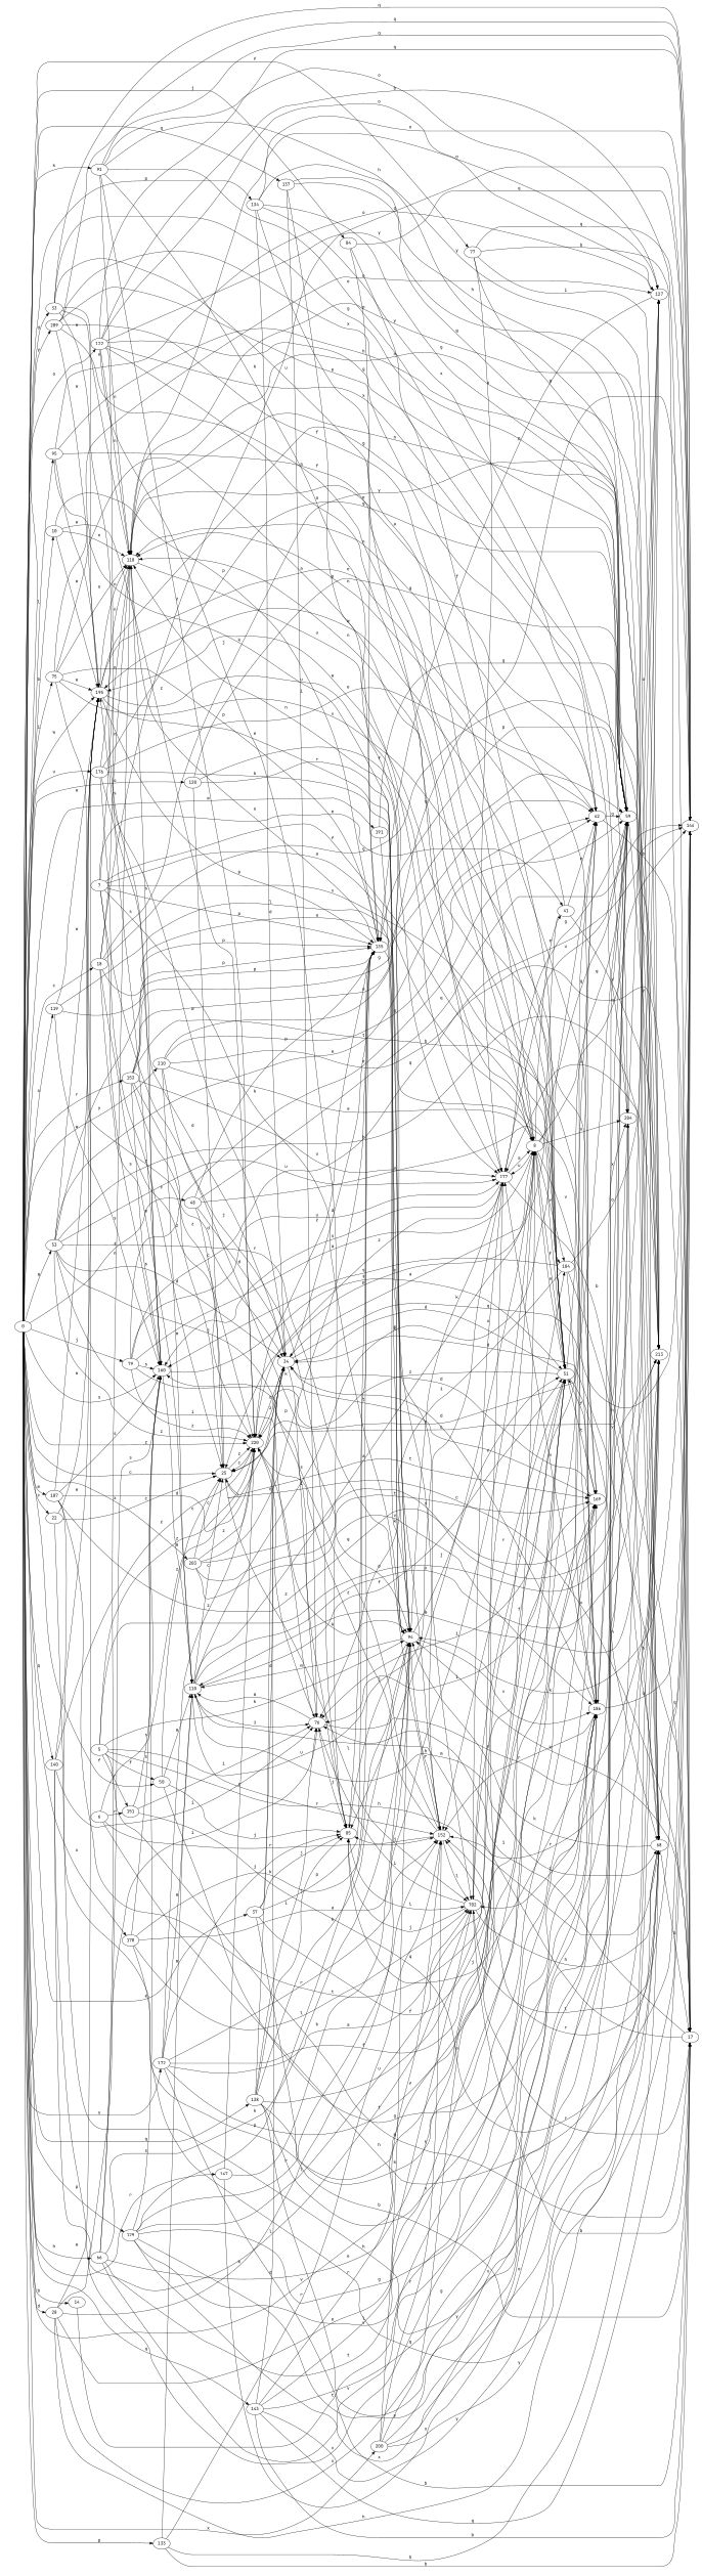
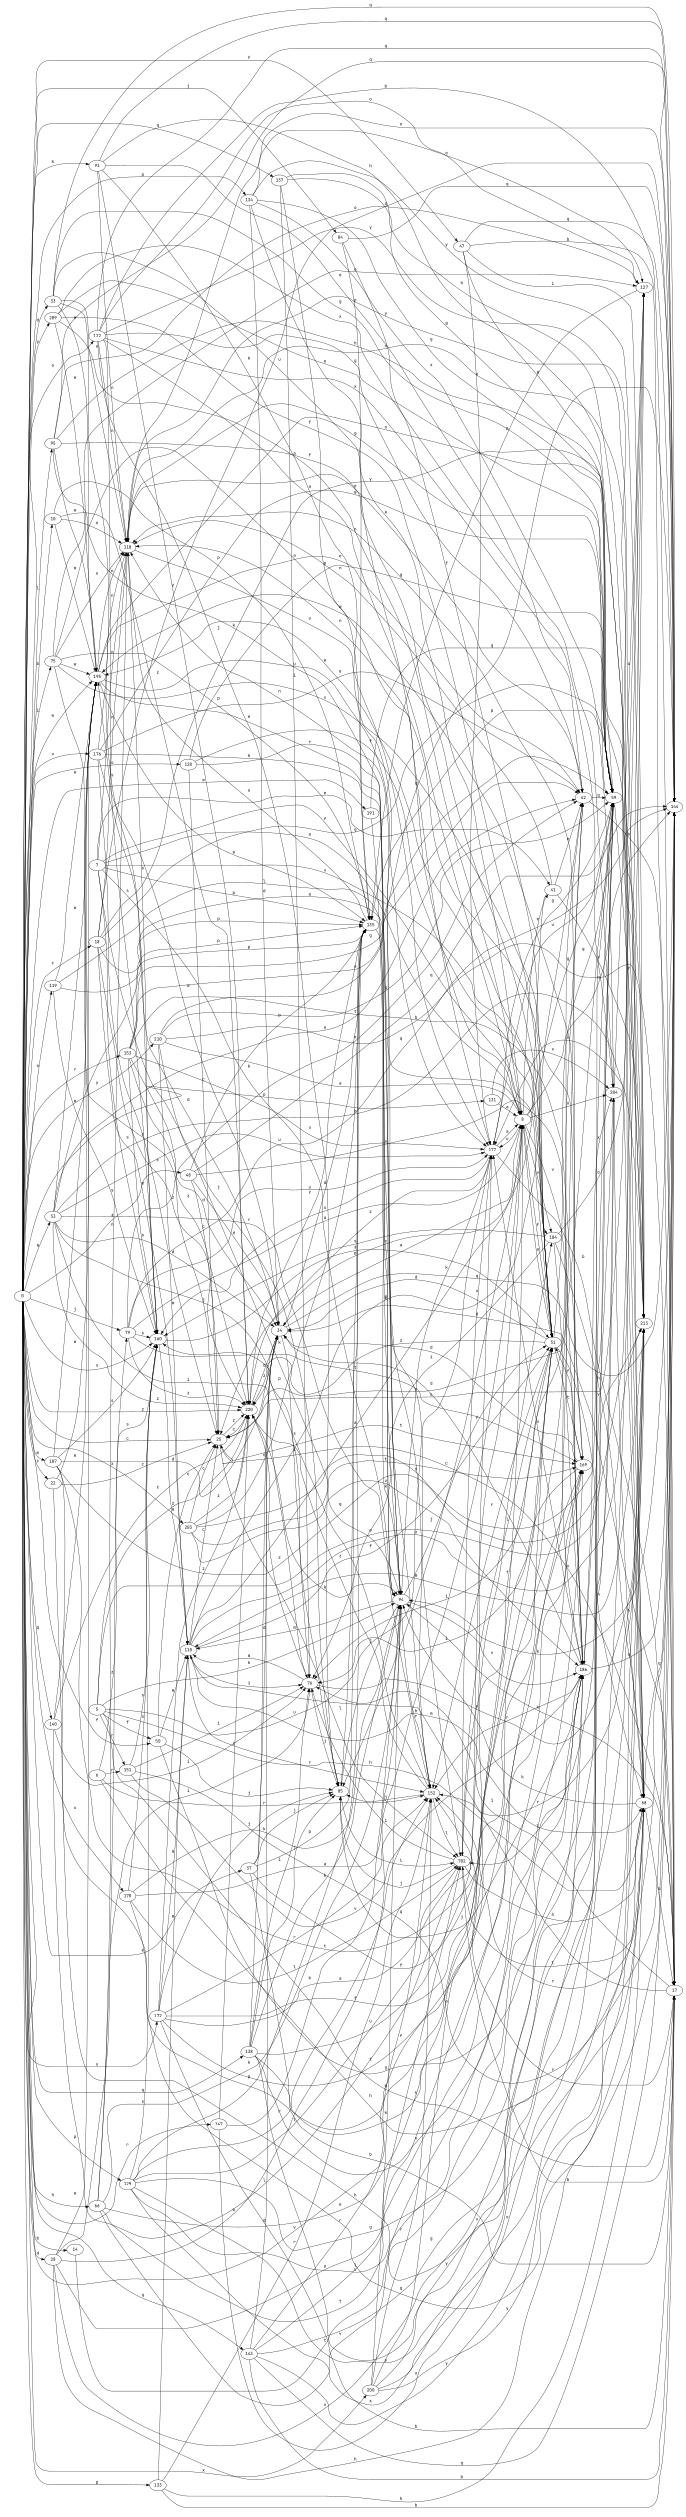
  strict digraph {
    fontname="JetBrains Mono"
    rankdir=LR
    node [fontname="JetBrains Mono"]
    edge [fontname="JetBrains Mono"]
    0
    10
    14
    18
    22
    25
    28
    33
    37
-   47 [label=77]
+   47
    48
    50
    53
    66
    75
    79
    84
    91
    95
    107
    119
    120
    122
    129
+   131
    133
    134
    137
    138
    140
    143
    147
    n33 [label=153]
    160
    170
    172
    176
    184
    191
    195
    200
    203
    209
    210
    220
    118
    135
    169
    8
    59
    144
    110
    213
    68
    n55 [label=702]
    94
    186
    76
    42
    177
    51
    85
    34
    17
    152
    127
    204
    5
    151
    6
    7
    41
    0 -> 10 [label=b]
    0 -> 14 [label=b]
    0 -> 18 [label=c]
    0 -> 22 [label=c]
    0 -> 25 [label=c]
    0 -> 28 [label=d]
    0 -> 33 [label=d]
    0 -> 37 [label=e]
    0 -> 47 [label=f]
    0 -> 48 [label=f]
    0 -> 50 [label=f]
    0 -> 53 [label=g]
    0 -> 66 [label=h]
    0 -> 75 [label=i]
    0 -> 79 [label=j]
    0 -> 84 [label=j]
    0 -> 91 [label=k]
    0 -> 95 [label=l]
    0 -> 107 [label=m]
    0 -> 119 [label=o]
    0 -> 120 [label=o]
    0 -> 122 [label=o]
    0 -> 129 [label=p]
+   0 -> 131 [label=p]
    0 -> 133 [label=p]
    0 -> 134 [label=p]
    0 -> 137 [label=q]
    0 -> 138 [label=q]
    0 -> 140 [label=q]
    0 -> 143 [label=q]
    0 -> 147 [label=r]
    0 -> n33 [label=r]
    0 -> 160 [label=s]
    0 -> 170 [label=u]
    0 -> 172 [label=u]
    0 -> 176 [label=u]
    0 -> 184 [label=v]
    0 -> 191 [label=w]
    0 -> 195 [label=w]
    0 -> 200 [label=x]
    0 -> 203 [label=x]
    0 -> 209 [label=y]
    0 -> 210 [label=y]
    0 -> 220 [label=z]
    10 -> 195 [label=w]
    10 -> 220 [label=z]
    10 -> 118 [label=n]
    10 -> 135 [label=p]
    14 -> 169 [label=t]
    18 -> 220 [label=z]
    18 -> 118 [label=n]
    18 -> 8 [label=a]
    18 -> 59 [label=g]
    18 -> 144 [label=q]
    18 -> 110 [label=m]
    18 -> 213 [label=y]
    22 -> 25 [label=c]
    22 -> 195 [label=w]
    22 -> 68 [label=h]
    25 -> 220 [label=z]
    25 -> 169 [label=t]
    25 -> n55 [label=l]
    28 -> 195 [label=w]
    28 -> 68 [label=h]
    28 -> 94 [label=k]
    28 -> 186 [label=v]
    28 -> 76 [label=i]
    28 -> 42 [label=e]
    33 -> 160 [label=s]
    33 -> 195 [label=w]
    33 -> 118 [label=n]
    33 -> 59 [label=g]
    33 -> 144 [label=q]
    33 -> 177 [label=u]
    37 -> 135 [label=p]
    37 -> 169 [label=t]
    37 -> 51 [label=f]
    37 -> 85 [label=j]
    37 -> 34 [label=d]
    47 -> 59 [label=g]
    47 -> 144 [label=q]
    47 -> 213 [label=i]
    47 -> 177 [label=u]
    47 -> 17 [label=b]
    48 -> 25 [label=c]
    48 -> 135 [label=p]
    48 -> 144 [label=q]
    48 -> 186 [label=v]
    48 -> 34 [label=d]
    50 -> 25 [label=c]
    50 -> 59 [label=g]
    50 -> 110 [label=m]
    50 -> 85 [label=j]
    53 -> 195 [label=w]
    53 -> 220 [label=z]
    53 -> 135 [label=p]
    53 -> 68 [label=h]
    53 -> 76 [label=i]
    53 -> 42 [label=e]
    53 -> 177 [label=u]
    53 -> 85 [label=j]
    53 -> 34 [label=d]
    53 -> 152 [label=r]
    66 -> 160 [label=s]
    66 -> 118 [label=n]
    66 -> 169 [label=t]
    66 -> 94 [label=k]
    66 -> 186 [label=v]
    66 -> 42 [label=e]
    75 -> 25 [label=c]
    75 -> 195 [label=w]
    75 -> 118 [label=n]
    75 -> 135 [label=p]
    75 -> 8 [label=a]
    75 -> 186 [label=v]
    75 -> 127 [label=o]
    79 -> 160 [label=s]
    79 -> 220 [label=z]
    79 -> 169 [label=t]
    79 -> 8 [label=a]
    79 -> 144 [label=q]
    79 -> 42 [label=e]
    79 -> 177 [label=u]
    84 -> 135 [label=p]
    84 -> 144 [label=q]
    84 -> 51 [label=f]
    91 -> 220 [label=z]
    91 -> 118 [label=n]
    91 -> 144 [label=q]
    91 -> 68 [label=h]
    91 -> 94 [label=k]
    91 -> 42 [label=e]
-   91 -> 127 [label=o]
    95 -> 195 [label=w]
-   209 -> 144 [label=q]
+   95 -> 144 [label=q]
    95 -> 68 [label=h]
    95 -> 94 [label=k]
    95 -> 51 [label=f]
    95 -> 127 [label=o]
    107 -> 160 [label=s]
    107 -> 195 [label=w]
    107 -> 169 [label=t]
    107 -> 59 [label=g]
    107 -> 34 [label=d]
    107 -> 17 [label=b]
    119 -> 160 [label=s]
    119 -> 195 [label=w]
    119 -> 135 [label=p]
    119 -> n55 [label=l]
    120 -> 25 [label=c]
    120 -> 59 [label=g]
    120 -> 51 [label=f]
    120 -> 152 [label=r]
    122 -> 160 [label=s]
    122 -> 118 [label=n]
    122 -> 8 [label=a]
    122 -> 59 [label=g]
    122 -> 144 [label=q]
    122 -> 213 [label=y]
    122 -> 85 [label=j]
    122 -> 17 [label=b]
    122 -> 127 [label=o]
    122 -> 204 [label=x]
    129 -> 160 [label=s]
    129 -> 135 [label=p]
    129 -> 59 [label=g]
    129 -> 213 [label=y]
    129 -> n55 [label=l]
    129 -> 186 [label=v]
    129 -> 152 [label=r]
    129 -> 204 [label=x]
+   131 -> 8 [label=a]
+   131 -> 204 [label=x]
    133 -> 110 [label=m]
    133 -> 68 [label=h]
    133 -> 17 [label=b]
    133 -> 152 [label=r]
    134 -> 8 [label=a]
    134 -> 59 [label=g]
    134 -> 213 [label=y]
    134 -> 34 [label=d]
    134 -> 127 [label=o]
    134 -> 204 [label=x]
    137 -> 135 [label=p]
    137 -> 59 [label=g]
    137 -> 68 [label=h]
    137 -> 76 [label=i]
    138 -> 213 [label=y]
    138 -> 94 [label=k]
    138 -> 186 [label=v]
    138 -> 76 [label=i]
    138 -> 177 [label=u]
    138 -> 51 [label=f]
    138 -> 85 [label=j]
    138 -> 34 [label=d]
    140 -> 195 [label=w]
    140 -> 220 [label=z]
    140 -> n55 [label=l]
-   140 -> 186 [label=v]
+   151 -> 186 [label=v]
    140 -> 76 [label=i]
    143 -> 59 [label=g]
    143 -> 144 [label=q]
    143 -> 213 [label=y]
    143 -> n55 [label=l]
    143 -> 34 [label=d]
    143 -> 17 [label=b]
    143 -> 152 [label=r]
    147 -> 220 [label=z]
    147 -> 94 [label=k]
    147 -> 204 [label=x]
    n33 -> 160 [label=s]
    n33 -> 220 [label=z]
    n33 -> 135 [label=p]
    n33 -> 169 [label=t]
    n33 -> 59 [label=g]
    n33 -> 42 [label=e]
    n33 -> 177 [label=u]
    n33 -> 34 [label=d]
    160 -> 110 [label=m]
    160 -> 51 [label=f]
    170 -> 160 [label=s]
    170 -> 8 [label=a]
    170 -> 144 [label=q]
    170 -> n55 [label=l]
    170 -> 94 [label=k]
    172 -> 220 [label=z]
    172 -> 169 [label=t]
    172 -> 8 [label=a]
    172 -> 110 [label=m]
    172 -> 51 [label=f]
    172 -> 85 [label=j]
    172 -> 17 [label=b]
    172 -> 152 [label=r]
    176 -> 25 [label=c]
    176 -> 118 [label=n]
    176 -> 59 [label=g]
    176 -> 94 [label=k]
    176 -> 42 [label=e]
    176 -> 34 [label=d]
    184 -> 160 [label=s]
    184 -> 118 [label=n]
    184 -> 68 [label=h]
    184 -> 186 [label=v]
    184 -> 76 [label=i]
    184 -> 127 [label=o]
    191 -> 59 [label=g]
    191 -> 94 [label=k]
    195 -> 118 [label=n]
    195 -> 135 [label=p]
    195 -> 59 [label=g]
    195 -> 94 [label=e]
    195 -> 42 [label=e]
    195 -> 177 [label=u]
    200 -> 8 [label=a]
    200 -> 213 [label=y]
    200 -> 94 [label=k]
    200 -> 186 [label=v]
    200 -> 152 [label=r]
    200 -> 127 [label=o]
    203 -> 25 [label=c]
    203 -> 220 [label=z]
    203 -> 135 [label=p]
    203 -> 169 [label=t]
    203 -> 213 [label=y]
    203 -> 186 [label=v]
    209 -> 195 [label=w]
    209 -> 8 [label=a]
    209 -> 42 [label=e]
    209 -> 51 [label=f]
    209 -> 204 [label=x]
    210 -> 8 [label=a]
    210 -> 59 [label=g]
    210 -> 144 [label=q]
    210 -> 110 [label=m]
    210 -> 94 [label=k]
    210 -> 17 [label=b]
    220 -> 25 [label=c]
    220 -> 94 [label=k]
    220 -> 34 [label=d]
    118 -> 160 [label=s]
    118 -> 213 [label=y]
    118 -> 42 [label=e]
    118 -> 177 [label=u]
    135 -> 220 [label=z]
    135 -> 118 [label=n]
    135 -> 94 [label=k]
    135 -> 34 [label=d]
    169 -> 118 [label=n]
    169 -> 76 [label=i]
    169 -> 51 [label=f]
    169 -> 34 [label=d]
    8 -> 184 [label=v]
    8 -> 59 [label=g]
    8 -> 144 [label=q]
    8 -> 186 [label=v]
    8 -> 177 [label=u]
    8 -> 51 [label=f]
    8 -> 85 [label=j]
    8 -> 204 [label=x]
    8 -> 41 [label=e]
    59 -> 25 [label=c]
    59 -> 135 [label=p]
    59 -> 213 [label=y]
    59 -> n55 [label=l]
    59 -> 177 [label=u]
    144 -> 118 [label=n]
    144 -> 94 [label=k]
    144 -> 152 [label=r]
    110 -> 25 [label=c]
    110 -> 8 [label=a]
    110 -> 213 [label=y]
    110 -> 68 [label=h]
    110 -> 76 [label=i]
    110 -> 42 [label=e]
    110 -> 51 [label=f]
    110 -> 152 [label=r]
    213 -> 118 [label=n]
    213 -> 110 [label=m]
    213 -> 177 [label=u]
    213 -> 152 [label=r]
    68 -> 118 [label=n]
    68 -> 144 [label=q]
    68 -> n55 [label=l]
    68 -> 94 [label=k]
    68 -> 17 [label=b]
    n55 -> 68 [label=h]
    n55 -> 76 [label=i]
    n55 -> 177 [label=u]
    n55 -> 51 [label=f]
    n55 -> 85 [label=j]
    n55 -> 17 [label=b]
    94 -> 110 [label=m]
    94 -> 186 [label=v]
    94 -> 51 [label=f]
    94 -> 85 [label=j]
    94 -> 152 [label=r]
    186 -> 195 [label=w]
    186 -> 144 [label=q]
    186 -> 177 [label=u]
    186 -> 85 [label=j]
    186 -> 34 [label=d]
    186 -> 152 [label=r]
    186 -> 204 [label=x]
    76 -> 220 [label=z]
    76 -> 110 [label=m]
    76 -> 213 [label=y]
    76 -> 85 [label=j]
    42 -> 59 [label=g]
    42 -> 76 [label=i]
    42 -> 17 [label=b]
    177 -> 160 [label=s]
    177 -> 220 [label=z]
    177 -> 8 [label=a]
    177 -> 59 [label=g]
    177 -> 94 [label=k]
    177 -> 17 [label=b]
    51 -> 195 [label=w]
    51 -> 220 [label=z]
    51 -> 169 [label=t]
    51 -> 8 [label=a]
    51 -> 59 [label=g]
    51 -> 68 [label=h]
    51 -> n55 [label=l]
    51 -> 34 [label=d]
    51 -> 152 [label=r]
    85 -> 135 [label=p]
    85 -> n55 [label=l]
    34 -> 195 [label=w]
    34 -> 220 [label=z]
    34 -> 8 [label=a]
    34 -> 144 [label=q]
    34 -> 76 [label=i]
    17 -> 25 [label=c]
    17 -> 110 [label=m]
    17 -> 94 [label=k]
    17 -> 76 [label=i]
    17 -> 34 [label=d]
    17 -> 152 [label=r]
    152 -> 160 [label=s]
    152 -> 220 [label=z]
    152 -> 118 [label=n]
    152 -> n55 [label=l]
    152 -> 85 [label=j]
    127 -> 25 [label=c]
    127 -> 135 [label=p]
    204 -> 68 [label=h]
    204 -> 186 [label=v]
    204 -> 127 [label=o]
    5 -> 50 [label=f]
    5 -> 220 [label=z]
    5 -> 68 [label=h]
    5 -> 94 [label=k]
    5 -> 177 [label=u]
    5 -> 17 [label=b]
    5 -> 127 [label=o]
    5 -> 151 [label=r]
    151 -> 160 [label=s]
    151 -> 144 [label=q]
    151 -> 76 [label=i]
-   6 -> 220 [label=z]
+   6 -> 79 [label=z]
    6 -> 68 [label=h]
    6 -> 152 [label=r]
    6 -> 151 [label=r]
    7 -> 160 [label=s]
    7 -> 184 [label=v]
    7 -> 118 [label=n]
    7 -> 135 [label=p]
    7 -> 8 [label=a]
    7 -> 94 [label=k]
    7 -> 51 [label=f]
    7 -> 85 [label=j]
    7 -> 41 [label=e]
    41 -> 25 [label=c]
    41 -> 118 [label=n]
    41 -> 213 [label=y]
    41 -> 42 [label=e]
  }
